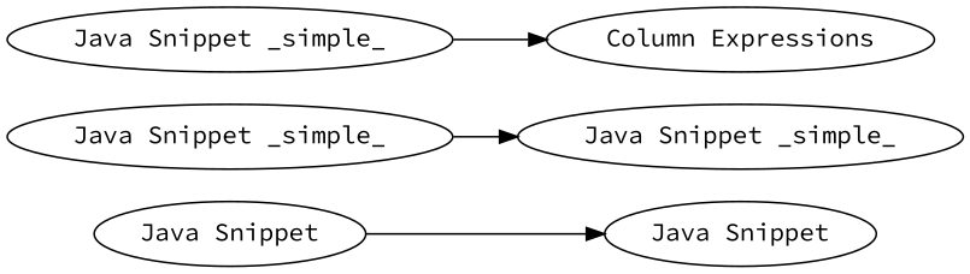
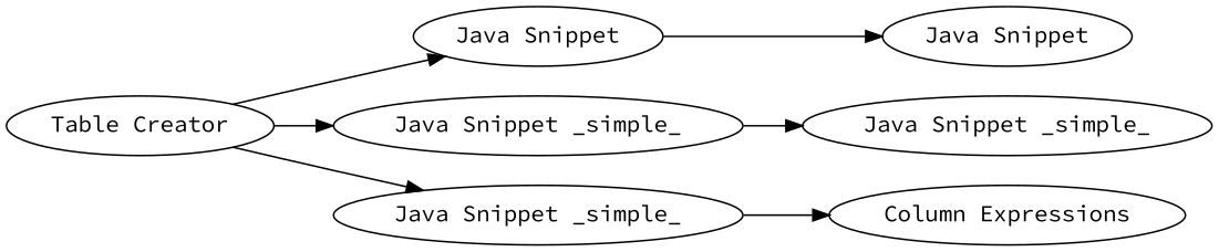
  digraph {
    rankdir=LR
    fontname="Source Code Pro"
    node [fontname="Source Code Pro"]
    edge [fontname="Source Code Pro"]
+   n1 [label="Table Creator"]
    n2 [label="Java Snippet"]
    n3 [label="Java Snippet _simple_"]
    n4 [label="Java Snippet _simple_"]
    n5 [label="Java Snippet"]
    n6 [label="Java Snippet _simple_"]
    n7 [label="Column Expressions"]
+   n1 -> n2
+   n1 -> n3
+   n1 -> n4
    n2 -> n5
    n3 -> n6
    n4 -> n7
  }
